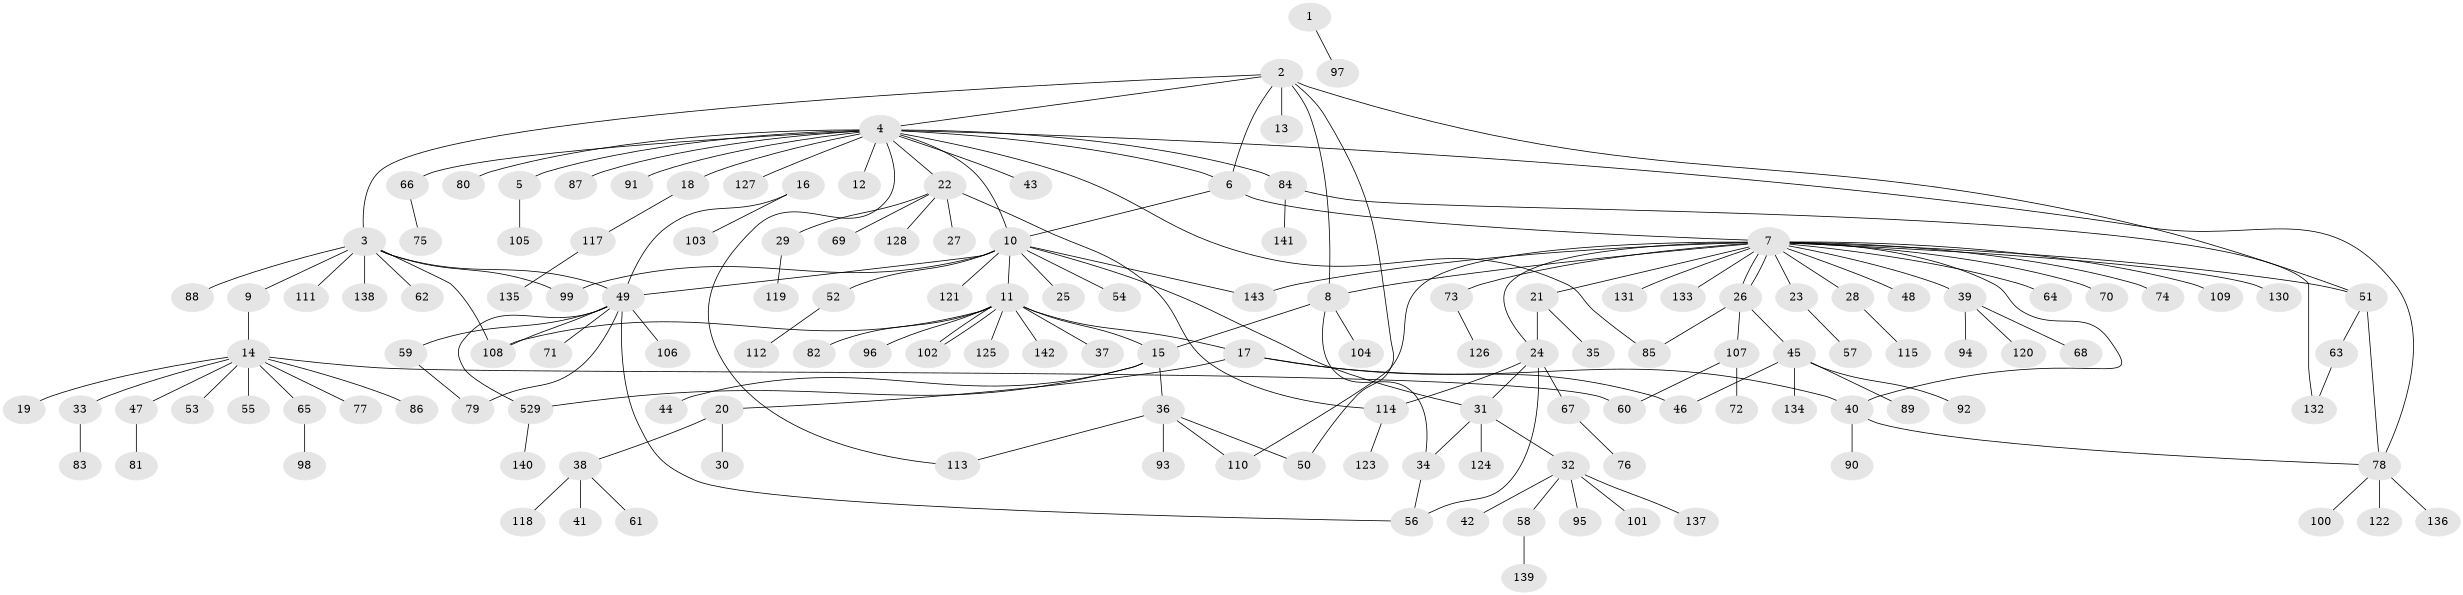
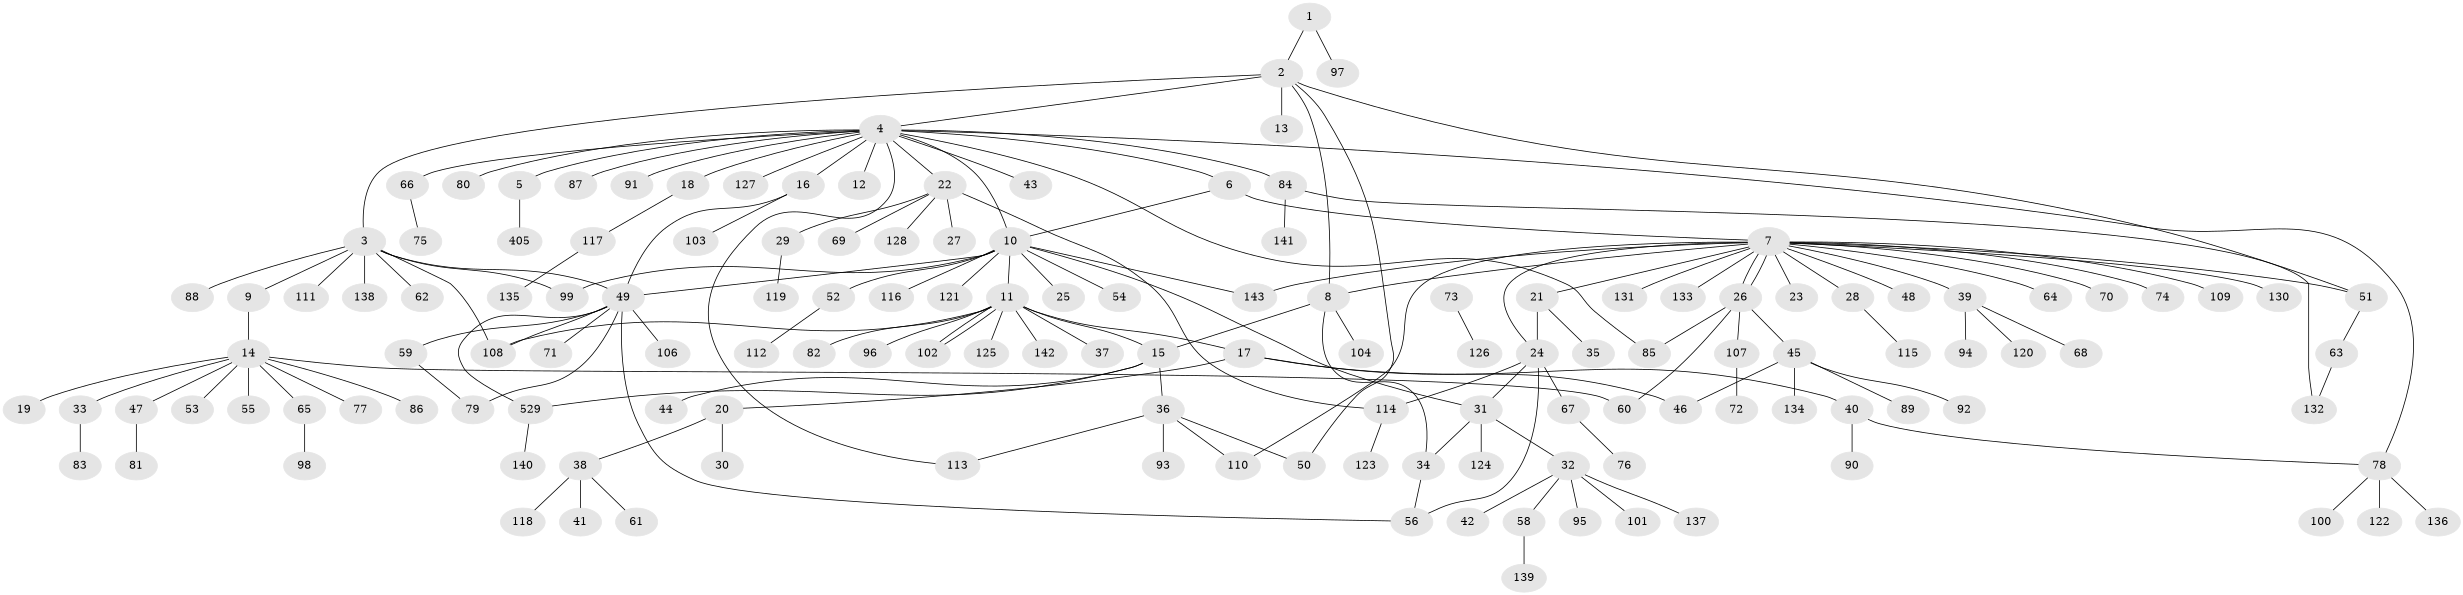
  graph {
    node [color=gray90 style=filled]
    1
    2
    97
    3
    4
    8
    13
    50
    51
    9
    49
    62
    88
    99
    108
    111
    138
    5
    6
    10
    12
    16
    18
    22
    43
    66
    78
    80
    84
    85
    87
    91
    113
    127
    15
    34
    104
    63
    14
    n40 [label=529]
    56
    59
    71
    79
    106
-   105
+   105 [label=405]
    7
    143
    11
    25
    31
    52
    54
+   116
    121
    103
    117
    27
    29
    69
    114
    128
    75
    100
    122
    136
    132
    141
    21
    23
    24
    26
    28
    39
    40
    48
    64
    70
    73
    74
    109
    110
    130
    131
    133
    35
-   57
    67
    60
    45
    107
    115
    68
    94
    120
    90
    126
    36
    44
    19
    33
    47
    53
    55
    65
    77
    86
    17
    37
    82
    96
    102
    125
    142
    32
    124
    112
    20
    46
    83
    81
    98
    93
    140
    30
    38
    135
    41
    61
    118
    119
    123
    76
    89
    92
    134
    72
    42
    58
    95
    101
    137
    139
-   6 -- 2
+   1 -- 2
    1 -- 97
    2 -- 3
    2 -- 4
    2 -- 8
    2 -- 13
    2 -- 50
    2 -- 51
    3 -- 9
    3 -- 49
    3 -- 62
    3 -- 88
    3 -- 99
    3 -- 108
    3 -- 111
    3 -- 138
    4 -- 5
    4 -- 6
    4 -- 10
    4 -- 12
+   4 -- 16
    4 -- 18
    4 -- 22
    4 -- 43
    4 -- 66
    4 -- 78
    4 -- 80
    4 -- 84
    4 -- 85
    4 -- 87
    4 -- 91
    4 -- 113
    4 -- 127
    8 -- 15
    8 -- 34
    8 -- 104
-   51 -- 78
    51 -- 63
    9 -- 14
    49 -- 108
    49 -- n40
    49 -- 56
    49 -- 59
    49 -- 71
    49 -- 79
    49 -- 106
    5 -- 105
    6 -- 10
    6 -- 7
    10 -- 49
    10 -- 99
    10 -- 143
    10 -- 11
    10 -- 25
    10 -- 31
    10 -- 52
    10 -- 54
+   10 -- 116
    10 -- 121
    16 -- 49
    16 -- 103
    18 -- 117
    22 -- 27
    22 -- 29
    22 -- 69
    22 -- 114
    22 -- 128
    66 -- 75
    78 -- 100
    78 -- 122
    78 -- 136
    84 -- 132
    84 -- 141
    15 -- n40
    15 -- 36
    15 -- 44
    34 -- 56
    63 -- 132
    14 -- 60
    14 -- 19
    14 -- 33
    14 -- 47
    14 -- 53
    14 -- 55
    14 -- 65
    14 -- 77
    14 -- 86
    n40 -- 140
    59 -- 79
    7 -- 8
    7 -- 51
    7 -- 143
    7 -- 21
    7 -- 23
    7 -- 24
    7 -- 26
    7 -- 26
    7 -- 28
    7 -- 39
-   7 -- 40
    7 -- 48
    7 -- 64
    7 -- 70
-   7 -- 73
    7 -- 74
    7 -- 109
    7 -- 110
    7 -- 130
    7 -- 131
    7 -- 133
    11 -- 108
    11 -- 15
    11 -- 17
    11 -- 37
    11 -- 82
    11 -- 96
    11 -- 102
    11 -- 102
    11 -- 125
    11 -- 142
    31 -- 34
    31 -- 32
    31 -- 124
    52 -- 112
    117 -- 135
    29 -- 119
    114 -- 123
    21 -- 24
    21 -- 35
-   23 -- 57
    24 -- 56
    24 -- 31
    24 -- 114
    24 -- 67
    26 -- 85
-   107 -- 60
+   26 -- 60
    26 -- 45
    26 -- 107
    28 -- 115
    39 -- 68
    39 -- 94
    39 -- 120
    40 -- 78
    40 -- 90
    73 -- 126
    67 -- 76
    45 -- 46
    45 -- 89
    45 -- 92
    45 -- 134
    107 -- 72
    36 -- 50
    36 -- 113
    36 -- 110
    36 -- 93
    33 -- 83
    47 -- 81
    65 -- 98
    17 -- 40
    17 -- 20
    17 -- 46
    32 -- 42
    32 -- 58
    32 -- 95
    32 -- 101
    32 -- 137
    20 -- 30
    20 -- 38
    38 -- 41
    38 -- 61
    38 -- 118
    58 -- 139
  }
